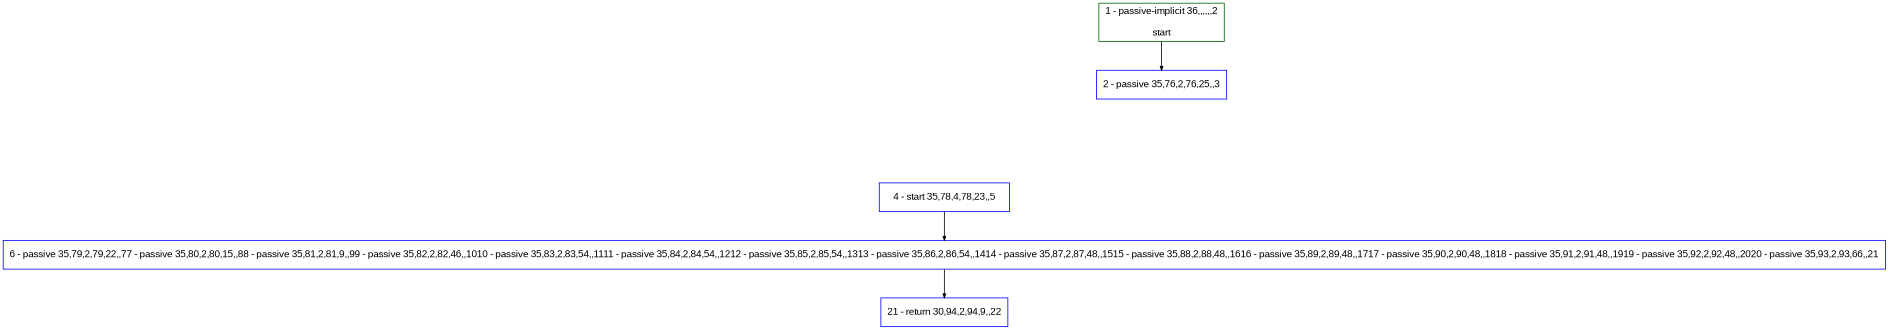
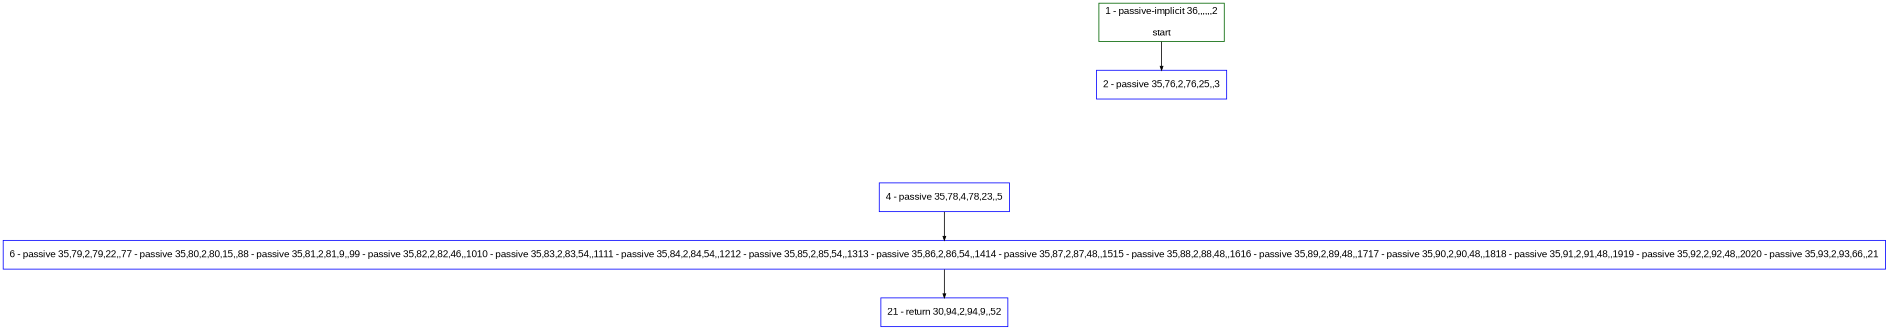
  digraph {
    bgcolor=white
    compound=true
    fillcolor="#FFFFCC"
    fontname=Arial
    fontsize=12
    pack=true
    packmode=clust
    style="rounded,filled"
    node [color="#0000ff" compound=true fillcolor="#ffffff" fixedsize=false fontname=Arial fontsize=12 node_initialized=no shape=box style=filled]
    edge [arrowhead=normal arrowsize=0.5 arrowtail=none color="#000000" compound=true dir=forward fontcolor=black fontname=Arial fontsize=12]
    n1 [label="2 - passive 35,76,2,76,25,,3"]
    n2 [color="#006400" label="1 - passive-implicit 36,,,,,,2\n\nstart"]
-   n3 [label="4 - start 35,78,4,78,23,,5"]
+   n3 [label="4 - passive 35,78,4,78,23,,5"]
    n4 [label="6 - passive 35,79,2,79,22,,77 - passive 35,80,2,80,15,,88 - passive 35,81,2,81,9,,99 - passive 35,82,2,82,46,,1010 - passive 35,83,2,83,54,,1111 - passive 35,84,2,84,54,,1212 - passive 35,85,2,85,54,,1313 - passive 35,86,2,86,54,,1414 - passive 35,87,2,87,48,,1515 - passive 35,88,2,88,48,,1616 - passive 35,89,2,89,48,,1717 - passive 35,90,2,90,48,,1818 - passive 35,91,2,91,48,,1919 - passive 35,92,2,92,48,,2020 - passive 35,93,2,93,66,,21"]
-   n5 [label="21 - return 30,94,2,94,9,,22"]
+   n5 [label="21 - return 30,94,2,94,9,,52"]
    n2 -> n1
    n3 -> n4
    n4 -> n5
  }
